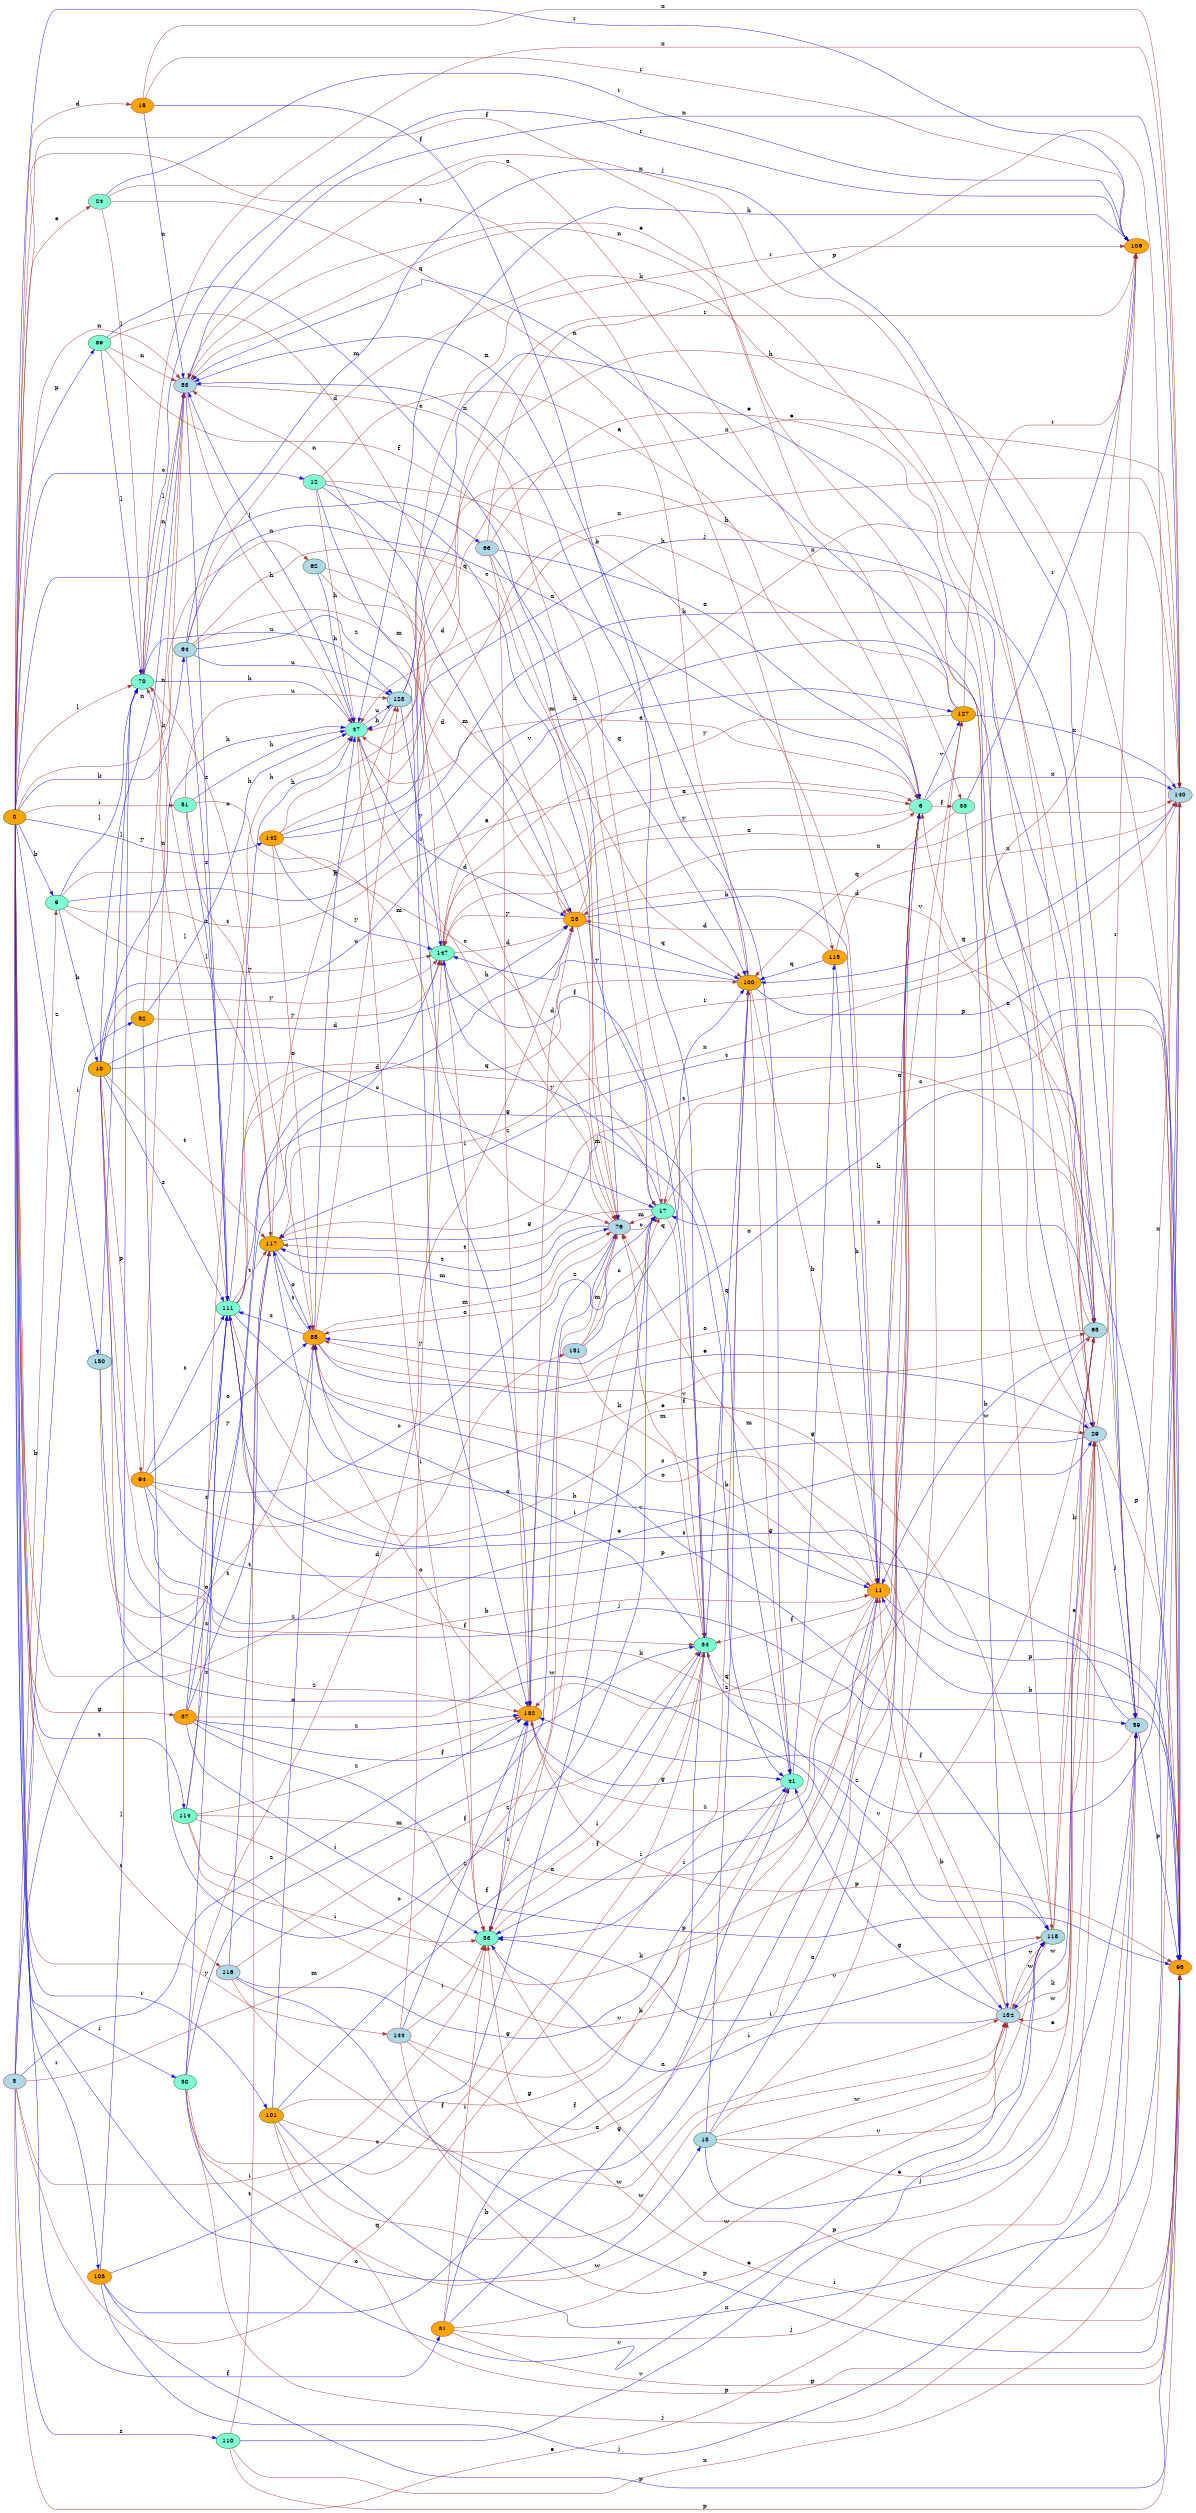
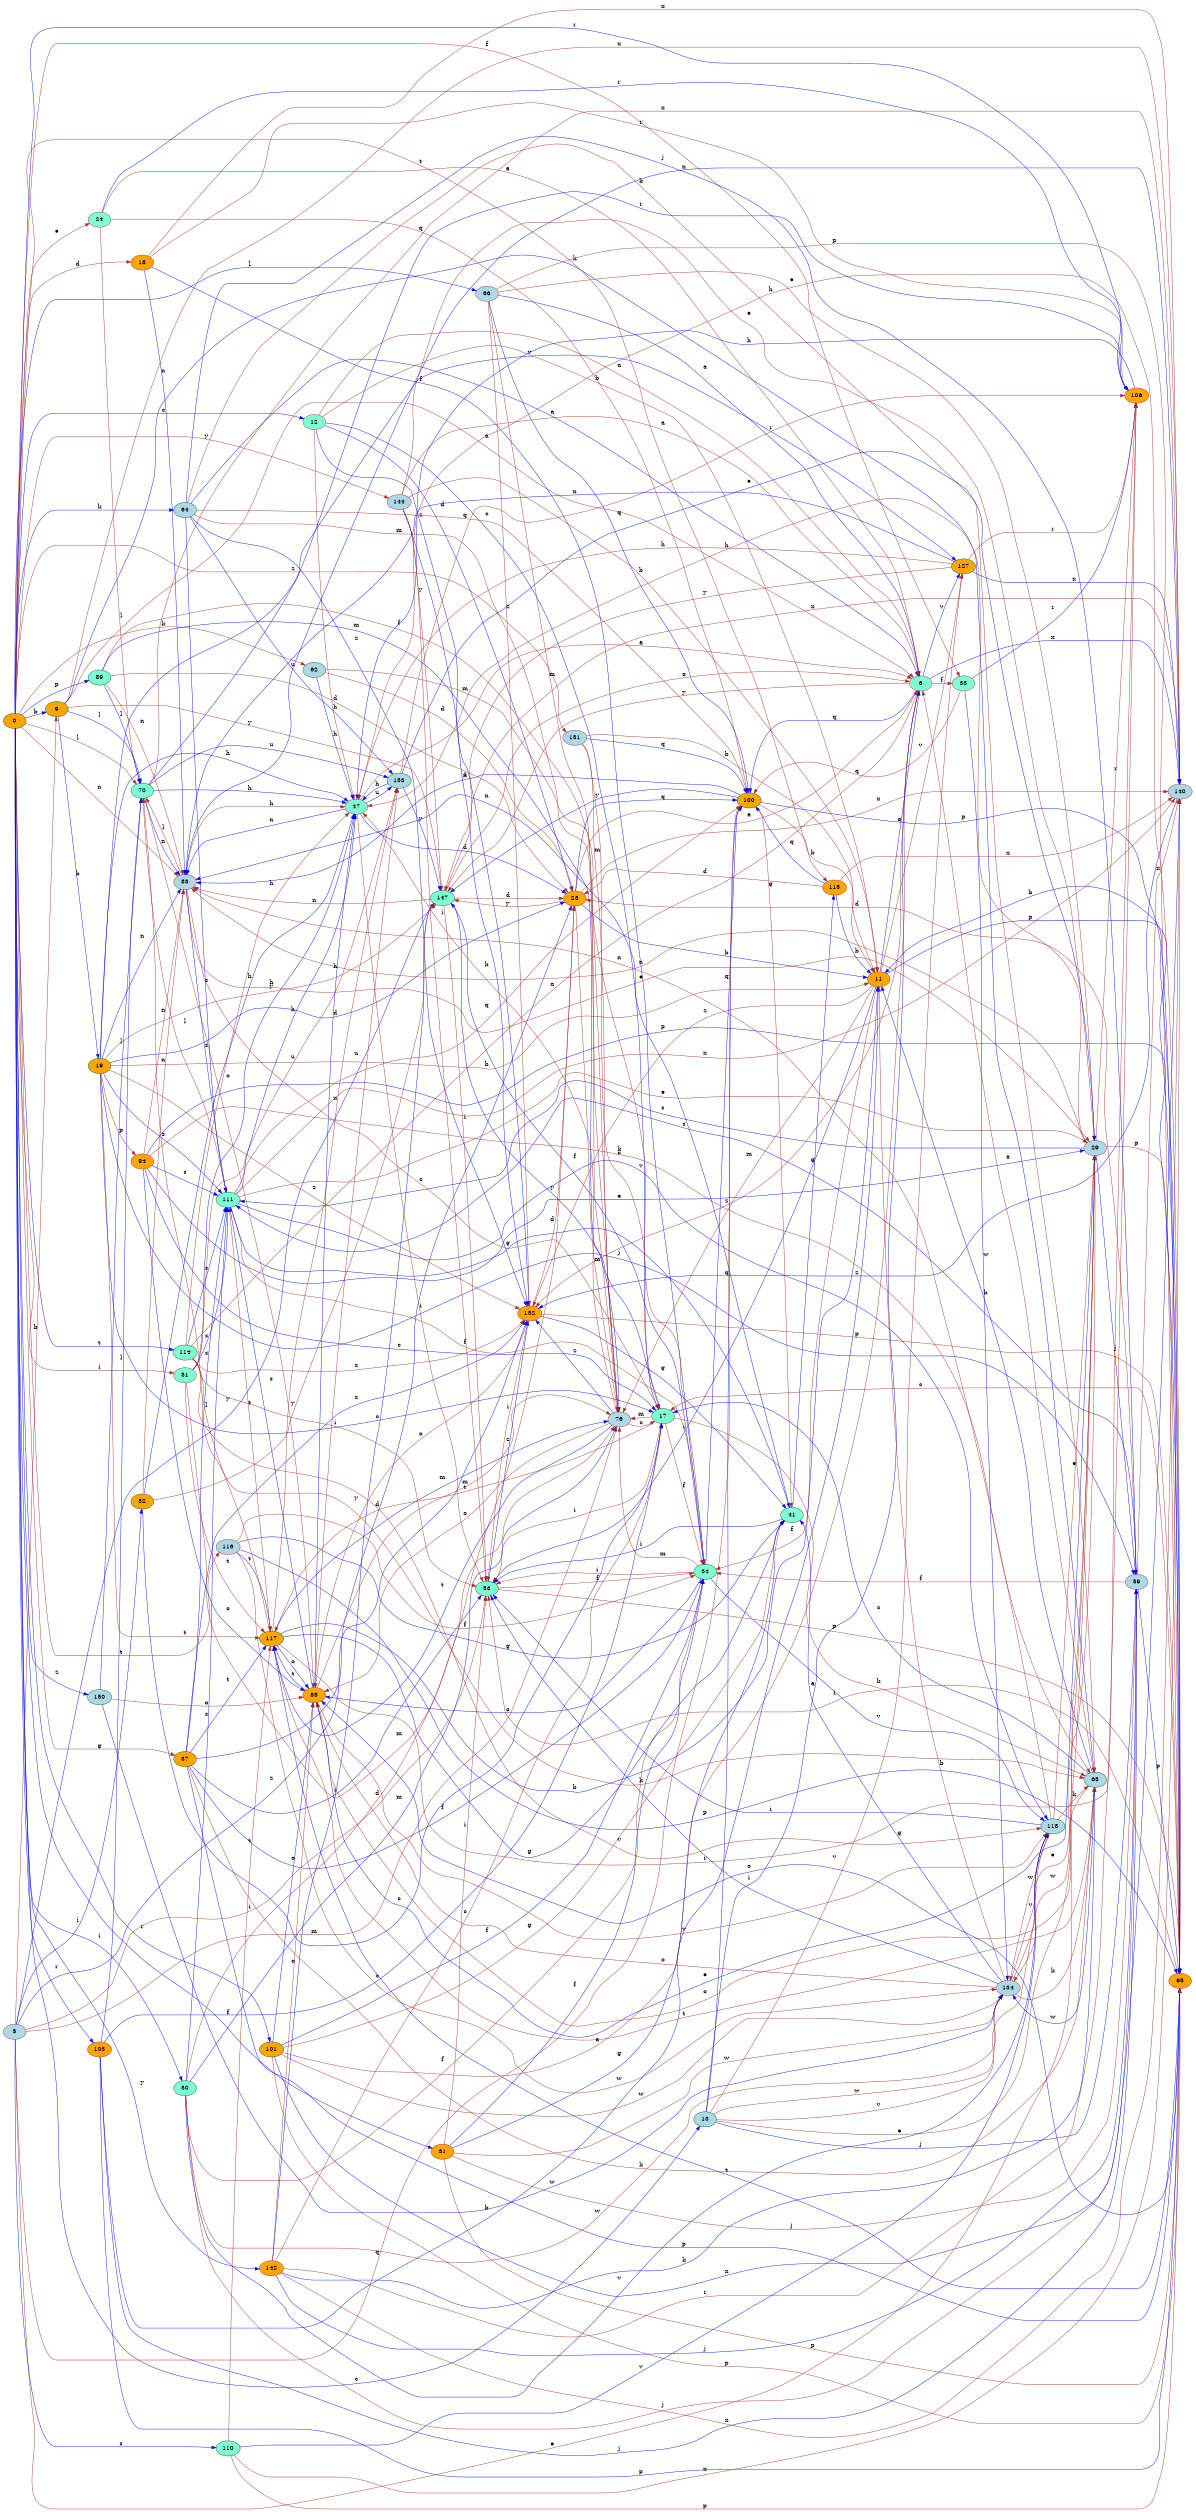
  strict digraph {
    rankdir=LR
    node [color=brown fillcolor=orange style=filled]
    edge [color=brown]
    0 [color=darkgreen]
-   9 [color=darkgreen fillcolor=aquamarine]
+   9 [color=darkgreen]
    12 [fillcolor=aquamarine]
    13 [color=darkgreen fillcolor=lightblue]
    18
    24 [fillcolor=aquamarine]
    31
    33 [fillcolor=aquamarine]
-   37
+   37 [color=darkgreen]
    50 [color=darkgreen fillcolor=aquamarine]
    51 [fillcolor=aquamarine]
    62 [color=darkgreen fillcolor=lightblue]
    64 [color=darkgreen fillcolor=lightblue]
    66 [fillcolor=lightblue]
    70 [color=darkgreen fillcolor=aquamarine]
    83 [fillcolor=lightblue]
    89 [color=darkgreen fillcolor=aquamarine]
    101 [color=darkgreen]
    103
    106
    114 [color=darkgreen fillcolor=aquamarine]
    115
    116 [fillcolor=lightblue]
    142
    144 [fillcolor=lightblue]
    150 [color=darkgreen fillcolor=lightblue]
    151 [fillcolor=lightblue]
    147 [color=darkgreen fillcolor=aquamarine]
    6 [fillcolor=aquamarine]
    140 [fillcolor=lightblue]
-   10 [color=darkgreen]
+   10 [color=darkgreen label=19]
    65 [color=darkgreen fillcolor=lightblue]
    152
    11
    17 [color=darkgreen fillcolor=aquamarine]
    23
    47 [fillcolor=aquamarine]
    29 [fillcolor=lightblue]
    100 [color=darkgreen]
    127 [color=darkgreen]
    59 [fillcolor=lightblue]
    n42 [color=darkgreen fillcolor=lightblue label=118]
    134 [fillcolor=lightblue]
    34 [color=darkgreen fillcolor=aquamarine]
    53 [color=darkgreen fillcolor=aquamarine]
    95
    41 [color=darkgreen fillcolor=aquamarine]
    111 [color=darkgreen fillcolor=aquamarine]
    117 [color=darkgreen]
    76 [fillcolor=lightblue]
-   123 [color=darkgreen fillcolor=lightblue]
+   123 [color=darkgreen fillcolor=lightblue label=153]
    88
    5 [fillcolor=lightblue]
    52 [color=darkgreen]
    110 [color=darkgreen fillcolor=aquamarine]
    94
    0 -> 9 [color=blue label=b]
    0 -> 12 [color=blue label=c]
    0 -> 13 [color=blue label=c]
    0 -> 18 [label=d]
    0 -> 24 [label=e]
    0 -> 31 [color=blue label=f]
    0 -> 33 [label=f]
    0 -> 37 [label=g]
    0 -> 50 [color=blue label=i]
    0 -> 51 [label=i]
    0 -> 62 [label=k]
    0 -> 64 [color=blue label=k]
    0 -> 66 [color=blue label=l]
    0 -> 70 [label=l]
    0 -> 83 [label=n]
    0 -> 89 [color=blue label=p]
    0 -> 101 [color=blue label=r]
    0 -> 103 [color=blue label=r]
    0 -> 106 [color=blue label=r]
    0 -> 114 [color=blue label=t]
    0 -> 115 [label=t]
    0 -> 116 [label=t]
    0 -> 142 [color=blue label=y]
    0 -> 144 [label=y]
    0 -> 150 [color=blue label=z]
    0 -> 151 [label=z]
    9 -> 70 [color=blue label=l]
    9 -> 147 [label=y]
    9 -> 6 [label=a]
    9 -> 140 [label=x]
    9 -> 10 [color=blue label=b]
    9 -> 65 [color=blue label=k]
    12 -> 6 [label=a]
    12 -> 152 [color=blue label=z]
    12 -> 11 [label=b]
    12 -> 17 [color=blue label=c]
    12 -> 23 [color=blue label=d]
    12 -> 47 [label=h]
    13 -> 6 [color=blue label=a]
    13 -> 29 [label=e]
    13 -> 100 [color=blue label=q]
    13 -> 127 [label=v]
    13 -> 59 [color=blue label=j]
    13 -> n42 [label=v]
    13 -> 134 [label=w]
    18 -> 83 [color=blue label=n]
    18 -> 106 [label=r]
    18 -> 140 [label=x]
    18 -> 34 [color=blue label=f]
    24 -> 70 [label=l]
    24 -> 106 [color=blue label=r]
    24 -> 6 [label=a]
    24 -> 100 [label=q]
    31 -> 59 [label=j]
    31 -> 134 [label=w]
    31 -> 34 [color=blue label=f]
    31 -> 53 [label=i]
    31 -> 95 [label=p]
    31 -> 41 [color=blue label=g]
    33 -> 106 [color=blue label=r]
    33 -> 100 [label=q]
    33 -> 134 [color=blue label=w]
    37 -> 65 [label=k]
    37 -> 152 [color=blue label=z]
    37 -> 23 [color=blue label=d]
    37 -> 34 [color=blue label=f]
    37 -> 53 [color=blue label=i]
    37 -> 95 [color=blue label=p]
    37 -> 111 [color=blue label=s]
    37 -> 117 [color=blue label=t]
    50 -> 23 [label=d]
    50 -> 59 [label=j]
    50 -> n42 [color=blue label=v]
    50 -> 134 [label=w]
    50 -> 34 [label=f]
    50 -> 111 [color=blue label=s]
    50 -> 76 [color=blue label=m]
    51 -> 47 [color=blue label=h]
    51 -> 111 [color=blue label=s]
    51 -> 117 [label=t]
    51 -> 76 [label=m]
    51 -> 123 [label=u]
    62 -> 23 [label=d]
    62 -> 47 [color=blue label=h]
    62 -> 76 [label=m]
    64 -> 6 [color=blue label=a]
    64 -> 65 [label=k]
    64 -> 152 [color=blue label=z]
    64 -> 100 [label=q]
    64 -> 59 [color=blue label=j]
    64 -> 111 [color=blue label=s]
    64 -> 76 [label=m]
    64 -> 123 [color=blue label=u]
    66 -> 6 [color=blue label=a]
    66 -> 152 [label=z]
    66 -> 29 [label=e]
    66 -> 100 [color=blue label=q]
    66 -> 95 [label=p]
    66 -> 76 [label=m]
    70 -> 83 [color=blue label=n]
    70 -> 106 [color=blue label=r]
    70 -> 140 [label=x]
    70 -> 47 [color=blue label=h]
    70 -> 123 [color=blue label=u]
    70 -> 88 [label=o]
    83 -> 70 [label=l]
    83 -> 17 [label=c]
    83 -> 47 [label=h]
    83 -> 29 [label=e]
    83 -> 111 [color=blue label=s]
    89 -> 70 [color=blue label=l]
    89 -> 83 [label=n]
    89 -> 23 [label=d]
    89 -> 34 [label=f]
    89 -> 76 [color=blue label=m]
    101 -> 6 [label=a]
    101 -> 140 [color=blue label=x]
    101 -> 134 [label=w]
    101 -> 34 [color=blue label=f]
    101 -> 95 [label=p]
    101 -> 41 [label=g]
    101 -> 88 [color=blue label=o]
    103 -> 70 [color=blue label=l]
    103 -> 11 [color=blue label=b]
    103 -> 17 [color=blue label=c]
    103 -> 59 [color=blue label=j]
    103 -> 95 [color=blue label=p]
    106 -> 47 [color=blue label=h]
    114 -> 6 [label=a]
    114 -> 65 [label=k]
    114 -> 152 [label=z]
    114 -> 47 [label=h]
    114 -> n42 [label=v]
    114 -> 53 [label=i]
    114 -> 111 [color=blue label=s]
    115 -> 140 [label=x]
    115 -> 11 [color=blue label=b]
    115 -> 23 [label=d]
    115 -> 100 [color=blue label=q]
    116 -> 134 [label=w]
    116 -> 34 [label=f]
    116 -> 95 [color=blue label=p]
    116 -> 41 [color=blue label=g]
    116 -> 117 [color=blue label=t]
    142 -> 106 [label=r]
    142 -> 147 [color=blue label=y]
    142 -> 140 [label=x]
    142 -> 65 [color=blue label=k]
    142 -> 17 [label=c]
    142 -> 59 [color=blue label=j]
    142 -> 88 [label=o]
    144 -> 147 [label=y]
    144 -> 6 [label=a]
    144 -> 152 [color=blue label=z]
    144 -> 11 [label=b]
    144 -> 29 [label=e]
    144 -> 53 [label=i]
    150 -> 70 [color=blue label=l]
    150 -> 134 [color=blue label=w]
    150 -> 88 [label=o]
    151 -> 11 [label=b]
    151 -> 17 [label=c]
    151 -> 100 [color=blue label=q]
    151 -> 76 [label=m]
    147 -> 83 [label=n]
    147 -> 6 [label=a]
    147 -> 140 [label=x]
    147 -> 23 [label=d]
    147 -> 34 [color=blue label=f]
    147 -> 53 [label=i]
    6 -> 33 [label=f]
    6 -> 147 [label=y]
    6 -> 140 [color=blue label=x]
    6 -> 152 [label=z]
    6 -> 127 [color=blue label=v]
    140 -> 83 [color=blue label=n]
    140 -> 152 [color=blue label=z]
-   140 -> 100 [color=blue label=q]
+   6 -> 100 [color=blue label=q]
    10 -> 83 [color=blue label=n]
    10 -> 147 [label=y]
    10 -> 152 [label=z]
    10 -> 11 [label=b]
    10 -> 17 [color=blue label=c]
    10 -> 23 [color=blue label=d]
    10 -> 47 [color=blue label=h]
    10 -> 127 [color=blue label=v]
    10 -> 59 [color=blue label=j]
    10 -> 111 [color=blue label=s]
    10 -> 117 [label=t]
    10 -> 94 [label=p]
    65 -> 6 [label=a]
    65 -> 11 [color=blue label=b]
    65 -> 17 [color=blue label=c]
    65 -> 134 [color=blue label=w]
    65 -> 117 [label=t]
    65 -> 88 [label=o]
    152 -> 23 [label=d]
    152 -> 53 [label=i]
    152 -> 95 [label=p]
    152 -> 41 [color=blue label=g]
    152 -> 88 [label=o]
    11 -> 6 [color=blue label=a]
    11 -> 152 [label=z]
    11 -> 127 [label=v]
    11 -> 34 [label=f]
    11 -> 53 [color=blue label=i]
    11 -> 95 [color=blue label=p]
    11 -> 76 [label=m]
    17 -> 147 [color=blue label=y]
    17 -> 65 [label=k]
    17 -> 34 [label=f]
    17 -> 53 [label=i]
    17 -> 117 [label=t]
    17 -> 76 [label=m]
    23 -> 147 [label=y]
    23 -> 6 [label=a]
    23 -> 140 [label=x]
    23 -> 11 [color=blue label=b]
    23 -> 100 [color=blue label=q]
    23 -> 76 [label=m]
    47 -> 83 [color=blue label=n]
    47 -> 6 [label=a]
    47 -> 23 [color=blue label=d]
    47 -> 53 [label=i]
    47 -> 123 [color=blue label=u]
    29 -> 83 [label=n]
    29 -> 106 [label=r]
    29 -> 47 [label=h]
    29 -> 59 [color=blue label=j]
    29 -> 134 [label=w]
    29 -> 95 [label=p]
    29 -> 111 [color=blue label=s]
    100 -> 83 [color=blue label=n]
    100 -> 147 [color=blue label=y]
    100 -> 11 [label=b]
    100 -> 95 [color=blue label=p]
    100 -> 41 [label=g]
    127 -> 83 [color=blue label=n]
    127 -> 106 [label=r]
    127 -> 147 [label=y]
    127 -> 140 [color=blue label=x]
    127 -> 47 [label=h]
    59 -> 140 [label=x]
    59 -> 23 [label=d]
    59 -> 34 [label=f]
    59 -> 95 [color=blue label=p]
    59 -> 111 [color=blue label=s]
    n42 -> 83 [label=n]
    n42 -> 65 [label=k]
    n42 -> 29 [label=e]
    n42 -> 134 [label=w]
    n42 -> 53 [color=blue label=i]
    134 -> 65 [label=k]
    134 -> 11 [label=b]
    134 -> 29 [label=e]
    134 -> n42 [label=v]
    134 -> 53 [color=blue label=i]
    134 -> 41 [color=blue label=g]
    134 -> 88 [label=o]
    34 -> 100 [color=blue label=q]
    34 -> n42 [color=blue label=v]
    34 -> 53 [label=i]
    34 -> 76 [label=m]
    34 -> 88 [color=blue label=o]
    53 -> 152 [color=blue label=z]
    53 -> 34 [label=f]
    53 -> 95 [label=p]
    95 -> 11 [color=blue label=b]
    95 -> 17 [label=c]
    95 -> 47 [label=h]
    95 -> 53 [label=i]
    95 -> 117 [color=blue label=t]
    95 -> 88 [color=blue label=o]
    41 -> 83 [color=blue label=n]
    41 -> 115 [color=blue label=g]
    41 -> 53 [color=blue label=i]
    111 -> 70 [label=l]
    111 -> 140 [label=x]
    111 -> 47 [color=blue label=h]
    111 -> 29 [label=e]
    111 -> 100 [label=q]
    111 -> n42 [color=blue label=v]
    111 -> 34 [label=f]
    111 -> 41 [color=blue label=g]
    111 -> 117 [label=t]
    117 -> 70 [label=l]
    117 -> 106 [label=r]
    117 -> 11 [color=blue label=b]
    117 -> 41 [color=blue label=g]
    117 -> 76 [color=blue label=m]
    117 -> 123 [label=u]
    117 -> 88 [color=blue label=o]
    76 -> 152 [color=blue label=z]
    76 -> 17 [label=c]
    76 -> 47 [label=h]
    76 -> 117 [color=blue label=t]
    76 -> 88 [label=o]
    123 -> 106 [label=r]
    123 -> 147 [color=blue label=y]
    123 -> 47 [color=blue label=h]
    123 -> 29 [color=blue label=e]
    88 -> 47 [color=blue label=h]
    88 -> 29 [color=blue label=e]
    88 -> n42 [label=v]
    88 -> 111 [color=blue label=s]
    88 -> 117 [color=blue label=t]
    88 -> 76 [label=m]
    88 -> 123 [label=u]
    5 -> 9 [label=b]
    5 -> 147 [color=blue label=y]
    5 -> 152 [color=blue label=z]
    5 -> 29 [label=e]
    5 -> 100 [label=q]
    5 -> 53 [label=i]
    5 -> 76 [label=m]
    5 -> 52 [color=blue label=i]
    5 -> 110 [color=blue label=s]
    52 -> 83 [label=n]
    52 -> 147 [label=y]
    52 -> 17 [color=blue label=c]
    52 -> 47 [color=blue label=h]
    110 -> 140 [label=x]
    110 -> n42 [color=blue label=v]
    110 -> 95 [label=p]
    110 -> 117 [label=t]
    94 -> 83 [label=n]
    94 -> 65 [label=k]
    94 -> 17 [color=blue label=c]
    94 -> 29 [color=blue label=e]
    94 -> 95 [color=blue label=p]
    94 -> 111 [color=blue label=s]
    94 -> 88 [color=blue label=o]
  }
